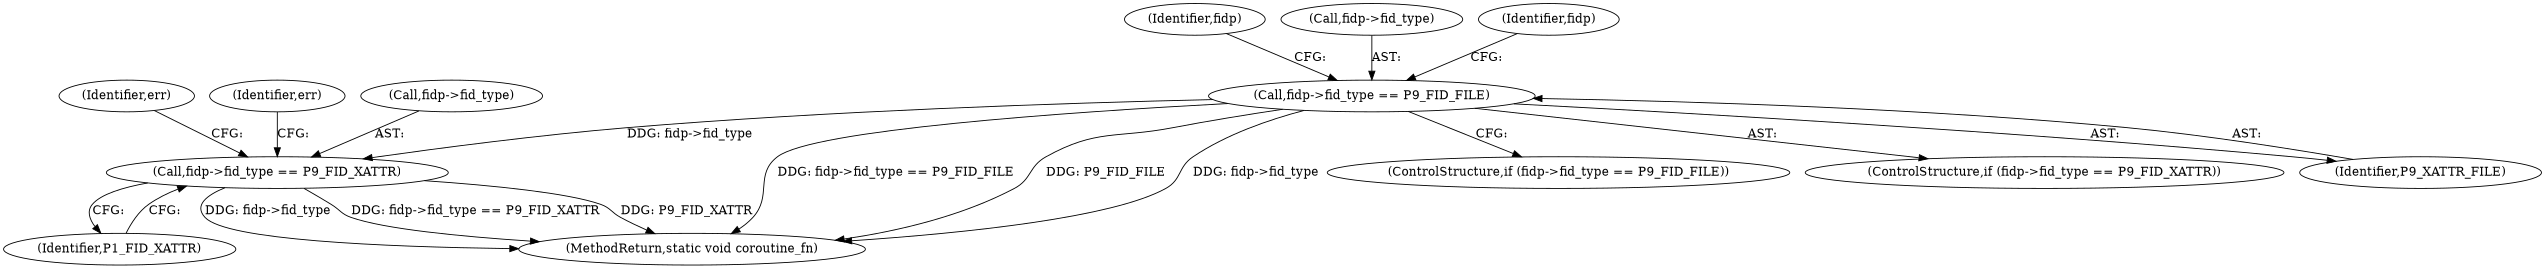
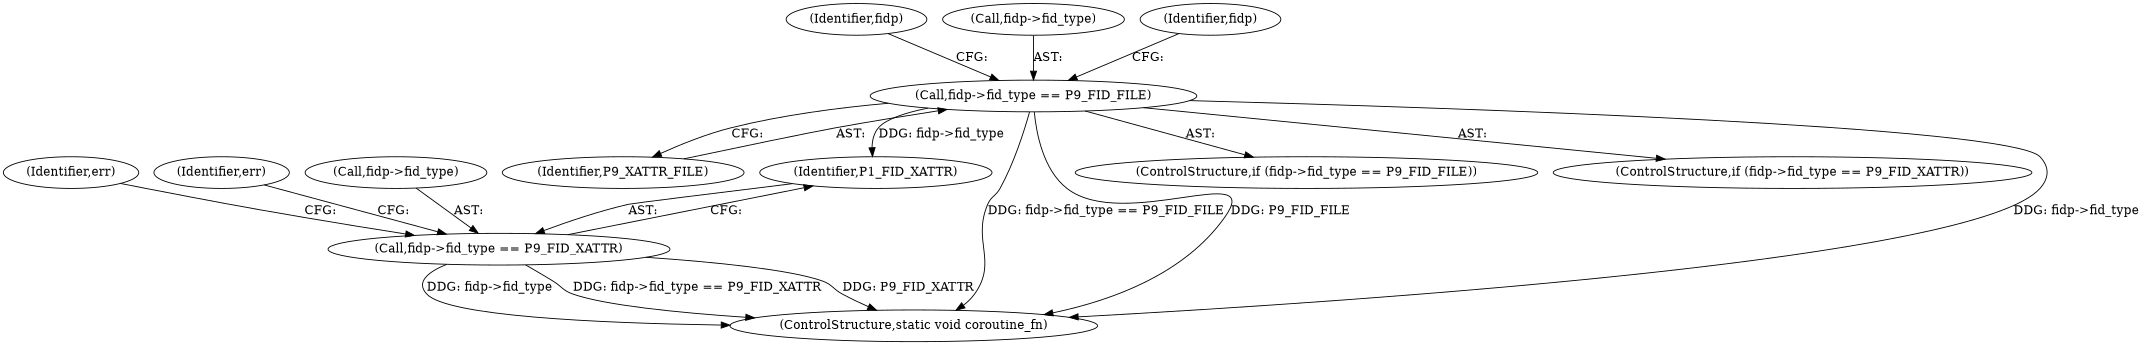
  digraph {
    n1 [label="(Call,fidp->fid_type == P9_FID_FILE)"]
    n2 [label="(Call,fidp->fid_type == P9_FID_XATTR)"]
    n3 [label="(Identifier,P9_XATTR_FILE)"]
-   n4 [label="(MethodReturn,static void coroutine_fn)"]
+   n4 [label="(ControlStructure,static void coroutine_fn)"]
    n5 [label="(ControlStructure,if (fidp->fid_type == P9_FID_FILE))"]
    n6 [label="(ControlStructure,if (fidp->fid_type == P9_FID_XATTR))"]
    n7 [label="(Identifier,P1_FID_XATTR)"]
    n8 [label="(Identifier,fidp)"]
    n9 [label="(Identifier,err)"]
    n10 [label="(Identifier,err)"]
    n11 [label="(Call,fidp->fid_type)"]
    n12 [label="(Identifier,fidp)"]
    n13 [label="(Call,fidp->fid_type)"]
-   n1 -> n2 [label="DDG: fidp->fid_type"]
-   n1 -> n3 [label="AST: "]
+   n1 -> n7 [label="DDG: fidp->fid_type"]
+   n1 -> n3 [label="CFG: "]
    n1 -> n4 [label="DDG: fidp->fid_type == P9_FID_FILE"]
    n1 -> n4 [label="DDG: P9_FID_FILE"]
    n1 -> n4 [label="DDG: fidp->fid_type"]
-   n1 -> n5 [label="CFG: "]
+   n1 -> n5 [label="AST: "]
    n1 -> n6 [label="AST: "]
    n2 -> n4 [label="DDG: fidp->fid_type"]
    n2 -> n4 [label="DDG: fidp->fid_type == P9_FID_XATTR"]
    n2 -> n4 [label="DDG: P9_FID_XATTR"]
    n2 -> n7 [label="CFG: "]
    n3 -> n1 [label="AST: "]
-   n7 -> n2 [label="CFG: "]
+   n7 -> n2 [label="AST: "]
    n8 -> n1 [label="CFG: "]
    n9 -> n2 [label="CFG: "]
    n10 -> n2 [label="CFG: "]
    n11 -> n1 [label="AST: "]
    n12 -> n1 [label="CFG: "]
    n13 -> n2 [label="AST: "]
  }
